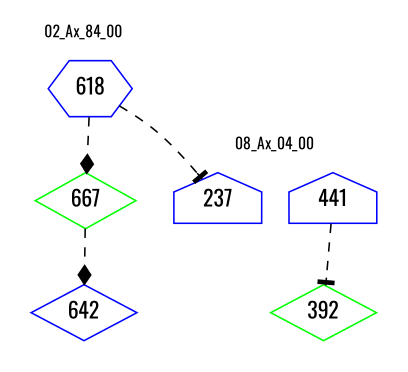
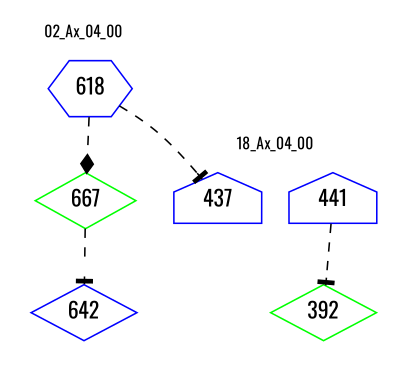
  digraph {
    fontname=Oswald
    node [color=blue fontname=Oswald shape=diamond]
    edge [arrowhead=diamond color=black fontname=Oswald style=dashed]
    n1 [label=618 shape=hexagon]
    n2 [color=green label=667]
    n3 [label=642]
    n4 [label=441 shape=house]
    n5 [color=green label=392]
-   n6 [label=237 shape=house]
+   n6 [label=437 shape=house]
    subgraph cluster_1 {
      color=white
      fontsize=10
-     label="02_Ax_84_00"
+     label="02_Ax_04_00"
      n1
      n2
      n3
    }
    subgraph cluster_2 {
      color=white
      fontsize=10
-     label="08_Ax_04_00"
+     label="18_Ax_04_00"
      n4
      n5
      n6
    }
    n1 -> n2
    n1 -> n6 [arrowhead=tee]
-   n2 -> n3
+   n2 -> n3 [arrowhead=tee]
    n4 -> n5 [arrowhead=tee]
  }
